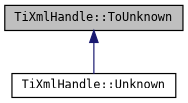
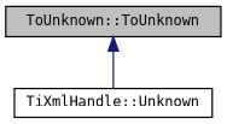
  digraph {
    rankdir=TB
    fontname="DejaVu Sans Mono"
    node [color=black fontname="DejaVu Sans Mono" fontsize=10 shape=record style=filled]
-   n1 [fillcolor=grey75 fontcolor=black height=0.2 label="TiXmlHandle::ToUnknown" width=0.4]
+   n1 [fillcolor=grey75 fontcolor=black height=0.2 label="ToUnknown::ToUnknown" width=0.4]
    n2 [fillcolor=white height=0.2 label="TiXmlHandle::Unknown" width=0.4]
    n1 -> n2 [color=midnightblue dir=back fontname="DejaVu Sans Mono" fontsize=10 labelfontname=Helvetica labelfontsize=10 style=solid]
  }
